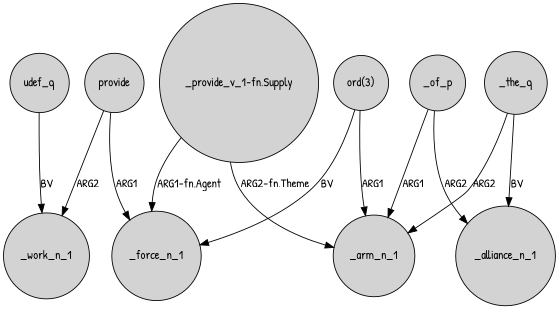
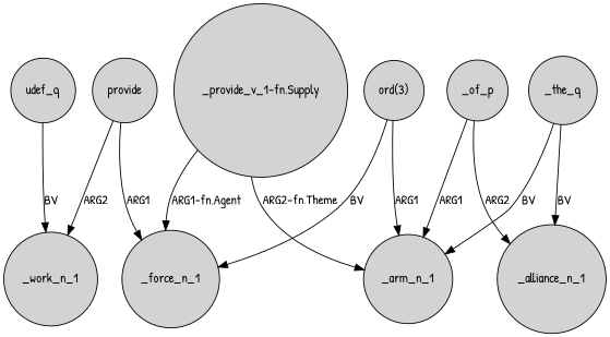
  digraph {
    fontname="Patrick Hand"
    node [fontname="Patrick Hand" shape=circle style=filled]
    edge [fontname="Patrick Hand"]
    "_provide_v_1-fn.Supply"
    _force_n_1
    _arm_n_1
    n4 [label=provide]
    _work_n_1
    _the_q
    _alliance_n_1
    _of_p
    "ord(3)"
    udef_q
    "_provide_v_1-fn.Supply" -> _force_n_1 [label="ARG1-fn.Agent"]
    "_provide_v_1-fn.Supply" -> _arm_n_1 [label="ARG2-fn.Theme"]
    n4 -> _force_n_1 [label=ARG1]
    n4 -> _work_n_1 [label=ARG2]
-   _the_q -> _arm_n_1 [label=ARG2]
+   _the_q -> _arm_n_1 [label=BV]
    _the_q -> _alliance_n_1 [label=BV]
    _of_p -> _arm_n_1 [label=ARG1]
    _of_p -> _alliance_n_1 [label=ARG2]
    "ord(3)" -> _force_n_1 [label=BV]
    "ord(3)" -> _arm_n_1 [label=ARG1]
    udef_q -> _work_n_1 [label=BV]
  }
